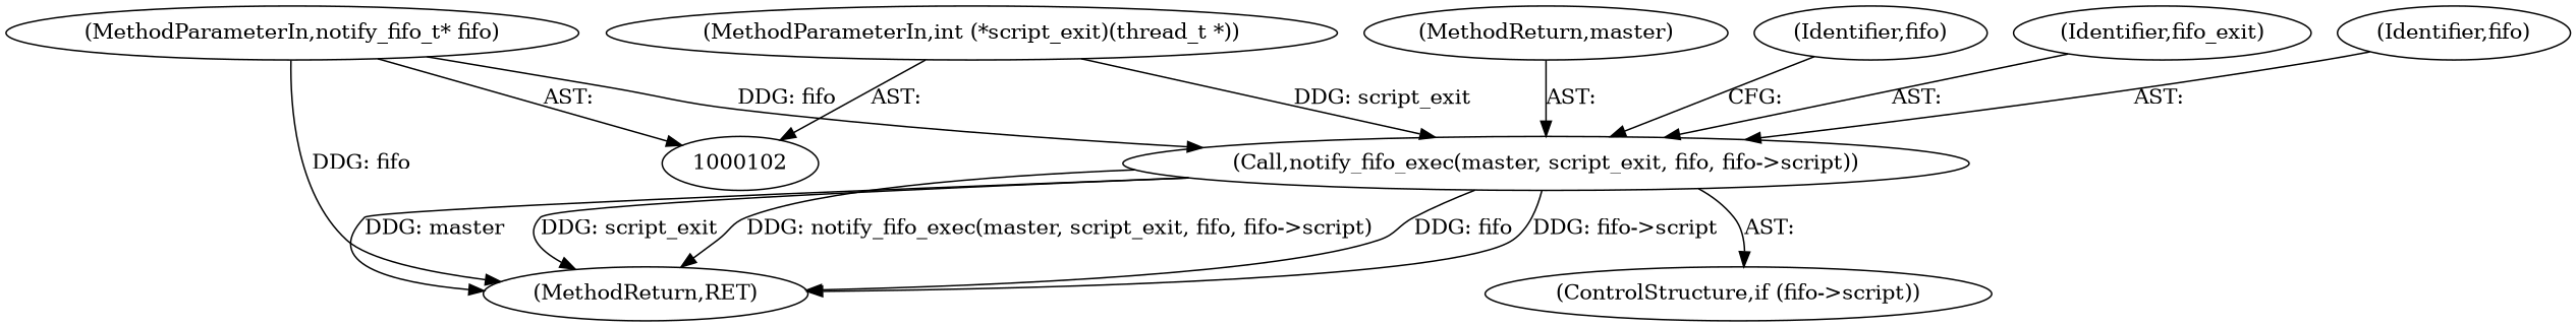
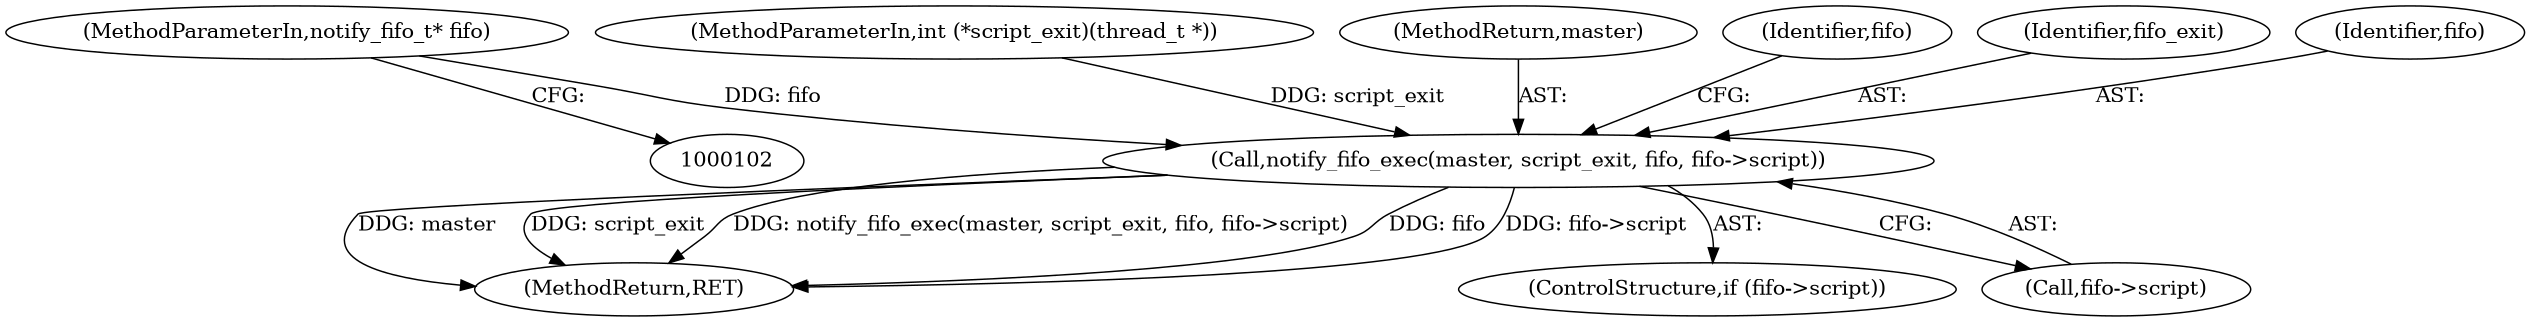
  digraph {
    n1 [label="(Call,notify_fifo_exec(master, script_exit, fifo, fifo->script))"]
    n2 [label="(MethodReturn,RET)"]
    n3 [label="(ControlStructure,if (fifo->script))"]
+   n4 [label="(Call,fifo->script)"]
    n5 [label="(MethodParameterIn,int (*script_exit)(thread_t *))"]
    1000102
    n7 [label="(MethodParameterIn,notify_fifo_t* fifo)"]
    n8 [label="(MethodReturn,master)"]
    n9 [label="(Identifier,fifo)"]
    n10 [label="(Identifier,fifo_exit)"]
    n11 [label="(Identifier,fifo)"]
    n1 -> n2 [label="DDG: fifo"]
    n1 -> n2 [label="DDG: fifo->script"]
    n1 -> n2 [label="DDG: master"]
    n1 -> n2 [label="DDG: script_exit"]
    n1 -> n2 [label="DDG: notify_fifo_exec(master, script_exit, fifo, fifo->script)"]
    n1 -> n3 [label="AST: "]
+   n1 -> n4 [label="CFG: "]
+   n4 -> n1 [label="AST: "]
    n5 -> n1 [label="DDG: script_exit"]
-   n5 -> 1000102 [label="AST: "]
    n7 -> n1 [label="DDG: fifo"]
-   n7 -> n2 [label="DDG: fifo"]
-   n7 -> 1000102 [label="AST: "]
+   n7 -> 1000102 [label="CFG: "]
    n8 -> n1 [label="AST: "]
    n9 -> n1 [label="CFG: "]
    n10 -> n1 [label="AST: "]
    n11 -> n1 [label="AST: "]
  }
